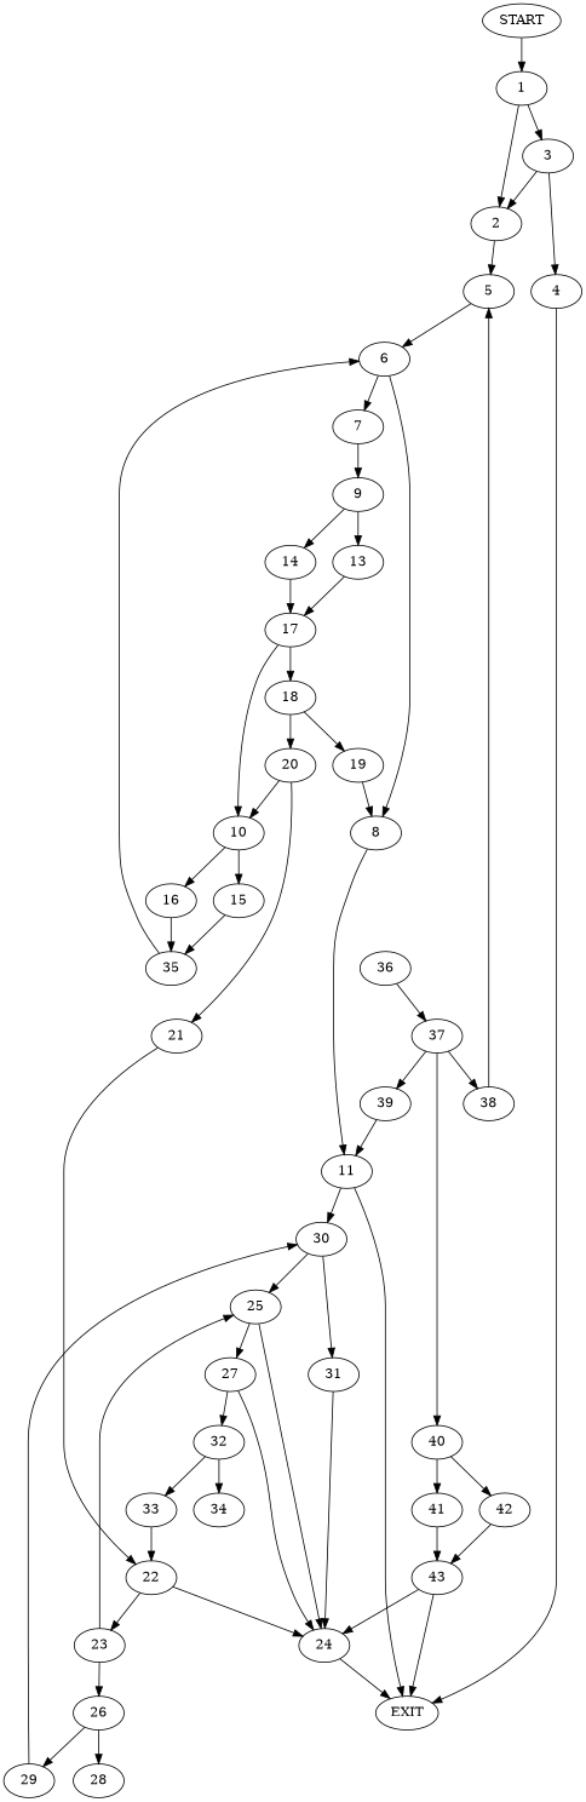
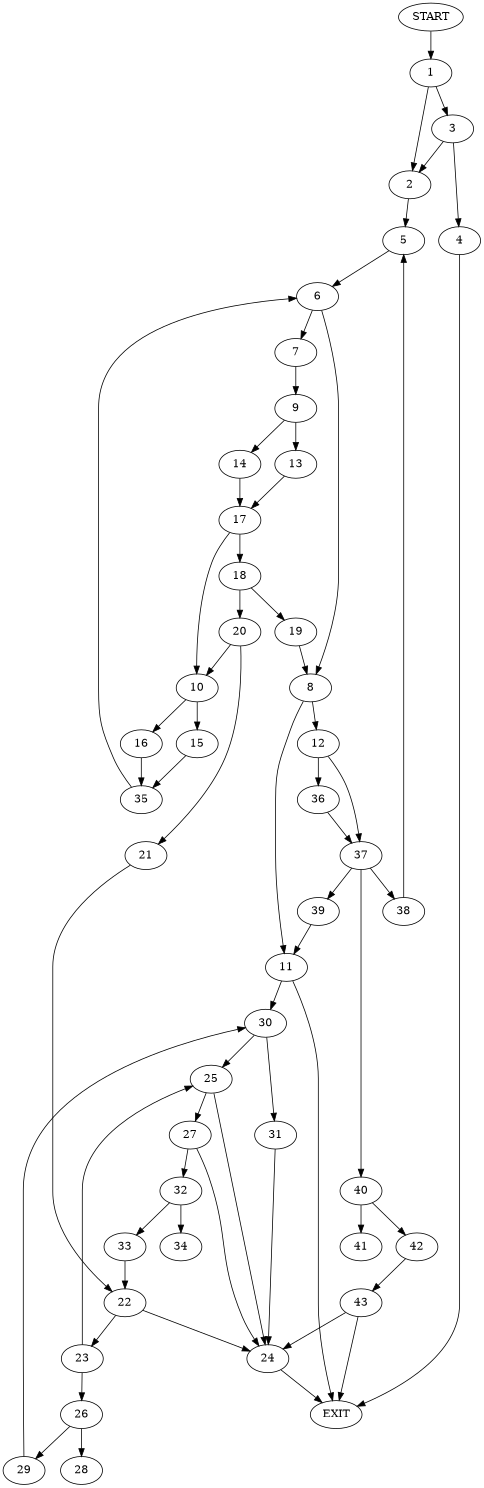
  digraph {
    n1 [label=START]
    1
    2
    3
    n5 [label=EXIT]
    5
    4
    6
    7
    8
    9
    11
+   12
    13
    14
    10
    15
    16
    30
    36
    37
    17
    35
    38
    39
    40
    18
    19
    20
    21
    22
    23
    24
    25
    26
    27
    28
    29
    32
    33
    34
    31
    41
    42
    43
    n1 -> 1
    1 -> 2
    1 -> 3
    2 -> 5
    3 -> 2
    3 -> 4
    5 -> 6
    4 -> n5
    6 -> 7
    6 -> 8
    7 -> 9
    8 -> 11
+   8 -> 12
    9 -> 13
    9 -> 14
    11 -> n5
    11 -> 30
+   12 -> 36
+   12 -> 37
    13 -> 17
    14 -> 17
    10 -> 15
    10 -> 16
    15 -> 35
    16 -> 35
    30 -> 25
    30 -> 31
    36 -> 37
    37 -> 38
    37 -> 39
    37 -> 40
    17 -> 10
    17 -> 18
    35 -> 6
    38 -> 5
    39 -> 11
    40 -> 41
    40 -> 42
    18 -> 19
    18 -> 20
    19 -> 8
    20 -> 10
    20 -> 21
    21 -> 22
    22 -> 23
    22 -> 24
    23 -> 25
    23 -> 26
    24 -> n5
    25 -> 24
    25 -> 27
    26 -> 28
    26 -> 29
    27 -> 24
    27 -> 32
    29 -> 30
    32 -> 33
    32 -> 34
    33 -> 22
    31 -> 24
-   41 -> 43
    42 -> 43
    43 -> n5
    43 -> 24
  }
